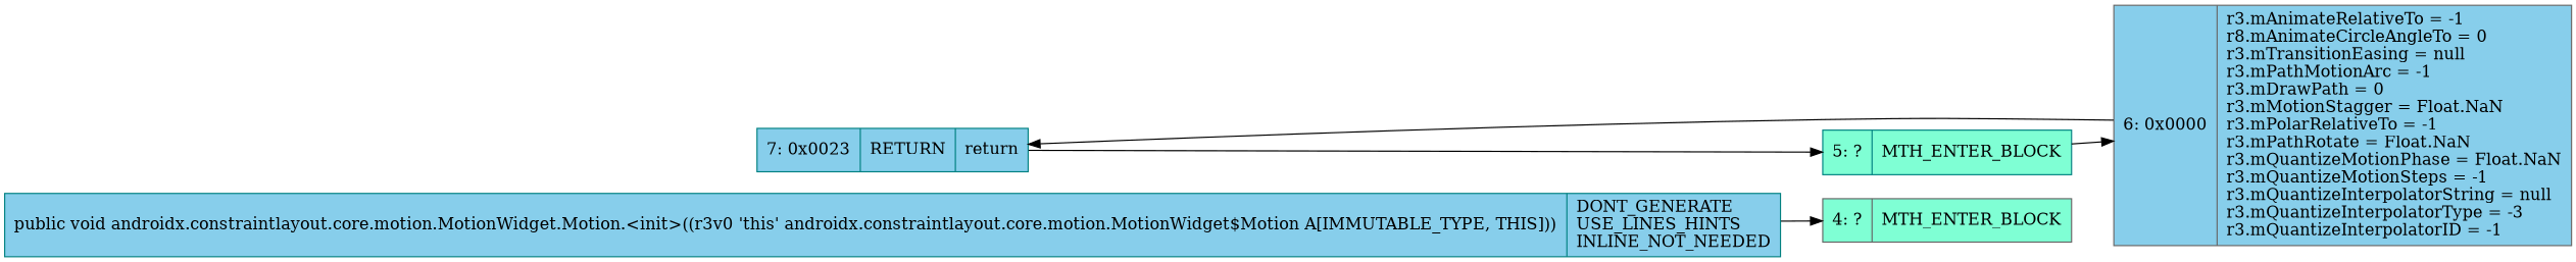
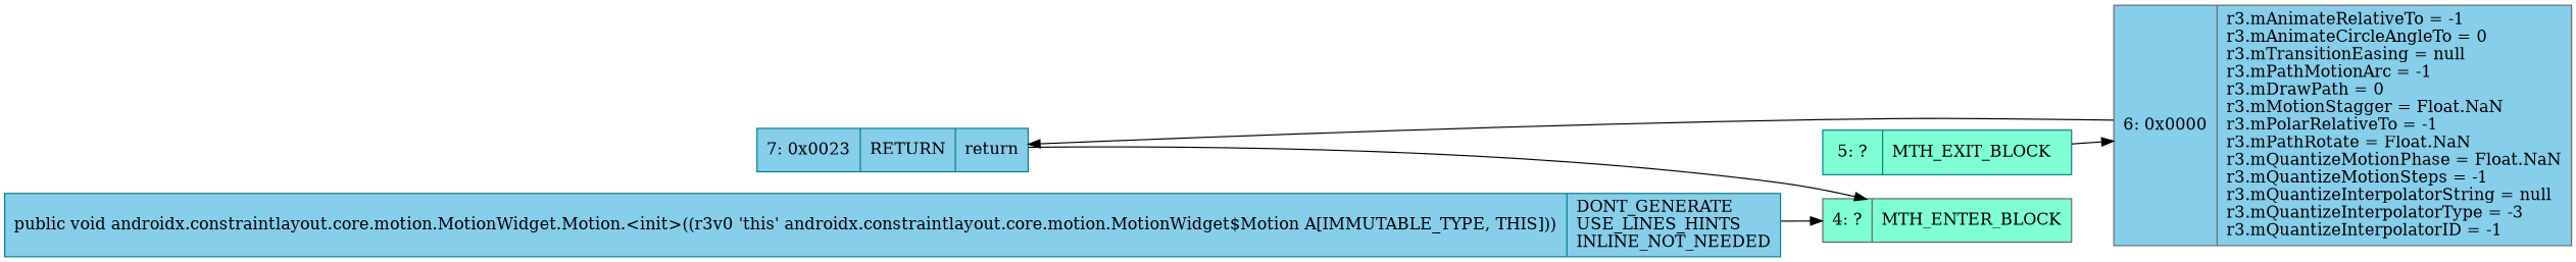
  digraph {
    rankdir=LR
    node [color=teal fillcolor=skyblue shape=record style=filled]
    n1 [color=gray40 fillcolor=aquamarine label="{4\:\ ?|MTH_ENTER_BLOCK\l}"]
-   n2 [color=gray40 label="{6\:\ 0x0000|r3.mAnimateRelativeTo = \-1\lr8.mAnimateCircleAngleTo = 0\lr3.mTransitionEasing = null\lr3.mPathMotionArc = \-1\lr3.mDrawPath = 0\lr3.mMotionStagger = Float.NaN\lr3.mPolarRelativeTo = \-1\lr3.mPathRotate = Float.NaN\lr3.mQuantizeMotionPhase = Float.NaN\lr3.mQuantizeMotionSteps = \-1\lr3.mQuantizeInterpolatorString = null\lr3.mQuantizeInterpolatorType = \-3\lr3.mQuantizeInterpolatorID = \-1\l}"]
+   n2 [color=gray40 label="{6\:\ 0x0000|r3.mAnimateRelativeTo = \-1\lr3.mAnimateCircleAngleTo = 0\lr3.mTransitionEasing = null\lr3.mPathMotionArc = \-1\lr3.mDrawPath = 0\lr3.mMotionStagger = Float.NaN\lr3.mPolarRelativeTo = \-1\lr3.mPathRotate = Float.NaN\lr3.mQuantizeMotionPhase = Float.NaN\lr3.mQuantizeMotionSteps = \-1\lr3.mQuantizeInterpolatorString = null\lr3.mQuantizeInterpolatorType = \-3\lr3.mQuantizeInterpolatorID = \-1\l}"]
    n3 [label="{7\:\ 0x0023|RETURN\l|return\l}"]
-   n4 [fillcolor=aquamarine label="{5\:\ ?|MTH_ENTER_BLOCK\l}"]
+   n4 [fillcolor=aquamarine label="{5\:\ ?|MTH_EXIT_BLOCK\l}"]
    n5 [label="{public void androidx.constraintlayout.core.motion.MotionWidget.Motion.\<init\>((r3v0 'this' androidx.constraintlayout.core.motion.MotionWidget$Motion A[IMMUTABLE_TYPE, THIS]))  | DONT_GENERATE\lUSE_LINES_HINTS\lINLINE_NOT_NEEDED\l}"]
    n2 -> n3
-   n3 -> n4
+   n3 -> n1
    n4 -> n2
    n5 -> n1
  }
